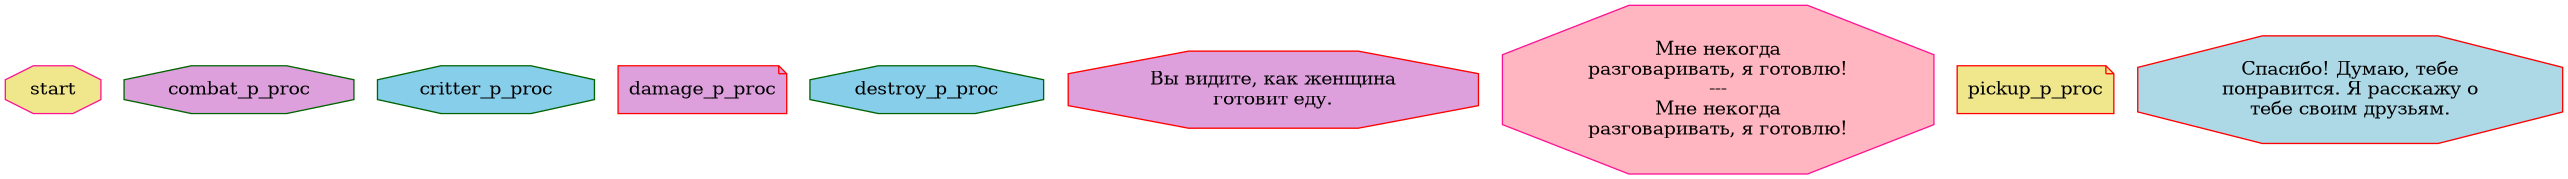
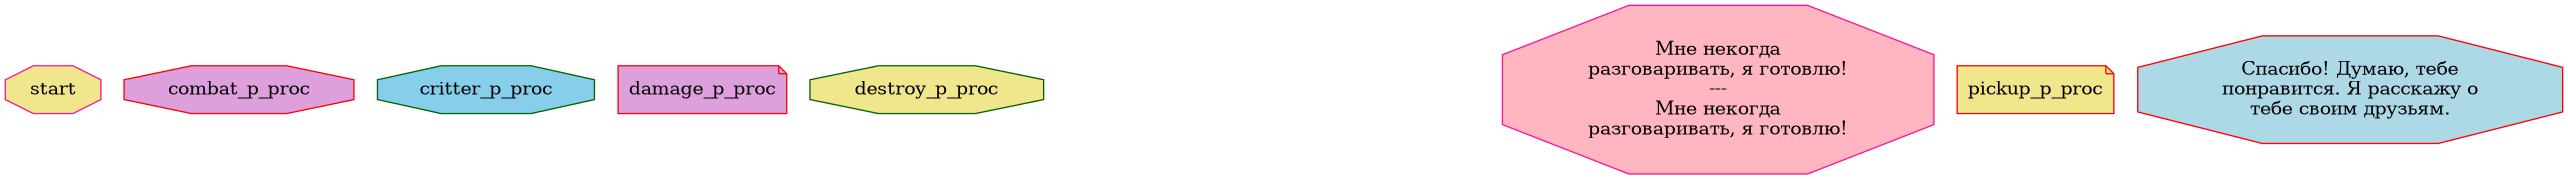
  digraph {
    node [color=red fillcolor=plum style=filled shape=octagon]
    start [color=deeppink fillcolor=khaki]
-   combat_p_proc [color=darkgreen]
+   combat_p_proc
    critter_p_proc [color=darkgreen fillcolor=skyblue]
    damage_p_proc [shape=note]
-   destroy_p_proc [color=darkgreen fillcolor=skyblue]
-   n6 [label="Вы видите, как женщина\nготовит еду."]
+   destroy_p_proc [color=darkgreen fillcolor=khaki]
    n7 [color=deeppink fillcolor=lightpink label="Мне некогда\nразговаривать, я готовлю!\n---\nМне некогда\nразговаривать, я готовлю!"]
    pickup_p_proc [fillcolor=khaki shape=note]
    n9 [fillcolor=lightblue label="Спасибо! Думаю, тебе\nпонравится. Я расскажу о\nтебе своим друзьям."]
  }
